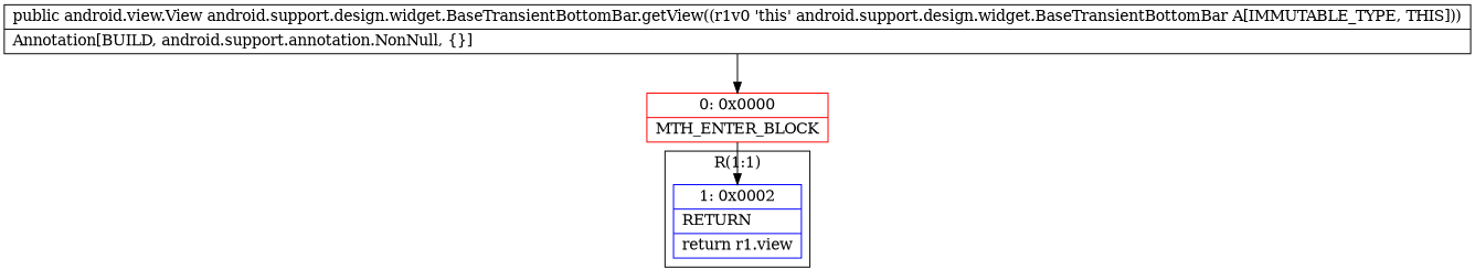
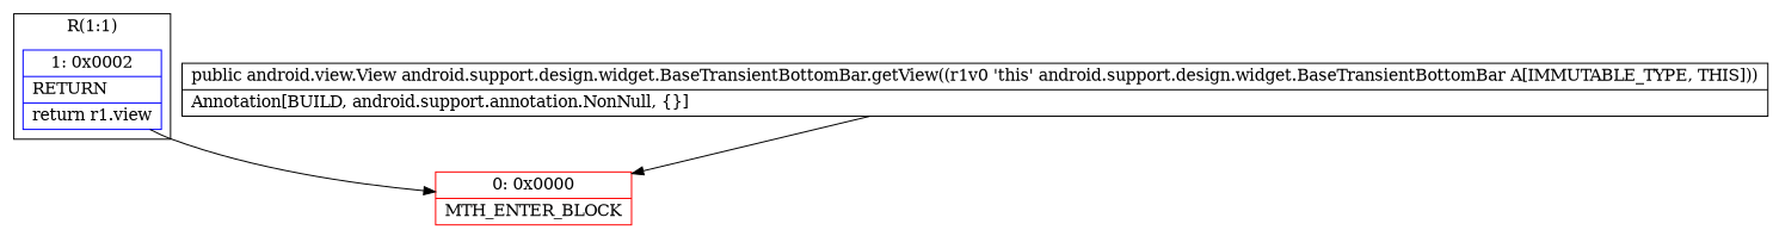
  digraph {
    node [shape=record]
    n1 [color=blue label="{1\:\ 0x0002|RETURN\l|return r1.view\l}"]
    n2 [color=red label="{0\:\ 0x0000|MTH_ENTER_BLOCK\l}"]
    n3 [label="{public android.view.View android.support.design.widget.BaseTransientBottomBar.getView((r1v0 'this' android.support.design.widget.BaseTransientBottomBar A[IMMUTABLE_TYPE, THIS]))  | Annotation[BUILD, android.support.annotation.NonNull, \{\}]\l}"]
    subgraph cluster_1 {
      label="R(1:1)"
      n1
    }
-   n2 -> n1
+   n1 -> n2
    n3 -> n2
  }
